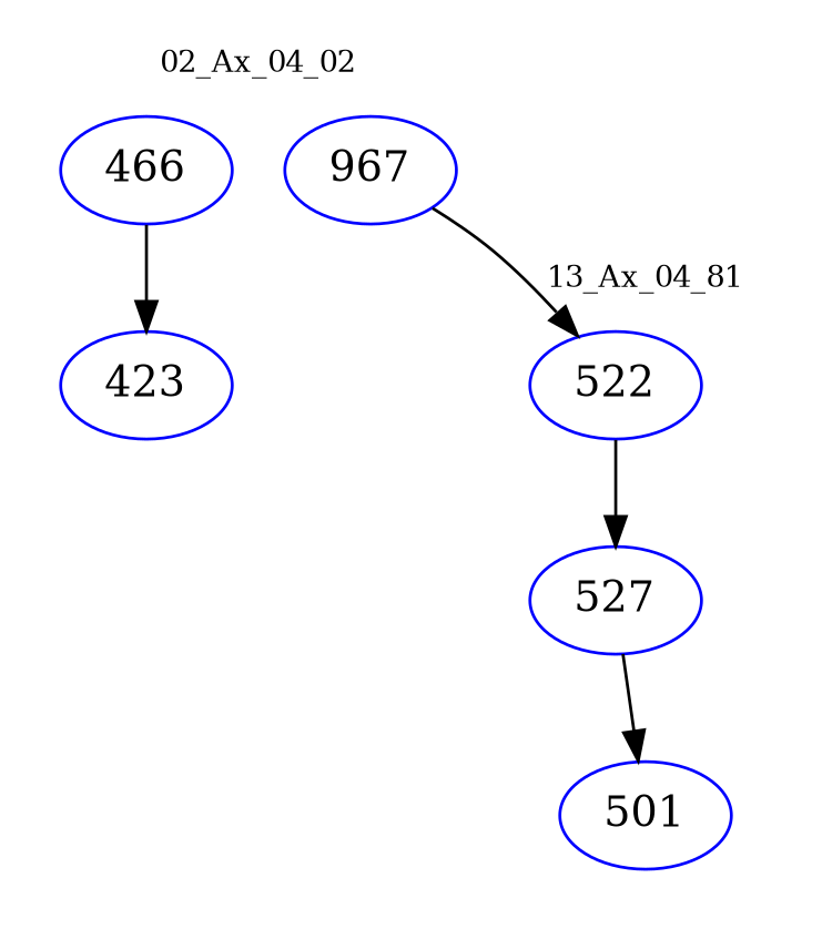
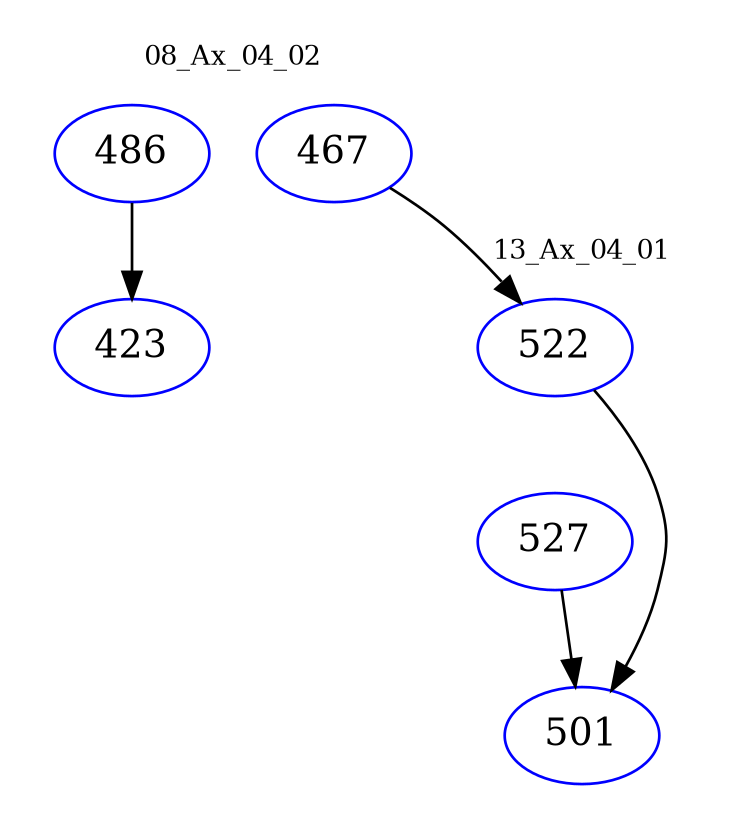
  digraph {
    node [color=blue]
    edge [color=black]
    n1 [label=522]
    n2 [label=527]
    n3 [label=501]
-   n4 [label=967]
-   n5 [label=466]
+   n4 [label=467]
+   n5 [label=486]
    n6 [label=423]
    subgraph cluster_1 {
      color=white
      fontsize=10
-     label="13_Ax_04_81"
+     label="13_Ax_04_01"
      n1
      n2
      n3
    }
    subgraph cluster_2 {
      color=white
      fontsize=10
-     label="02_Ax_04_02"
+     label="08_Ax_04_02"
      n4
      n5
      n6
    }
-   n1 -> n2
+   n1 -> n3
    n2 -> n3
    n4 -> n1
    n5 -> n6
  }
